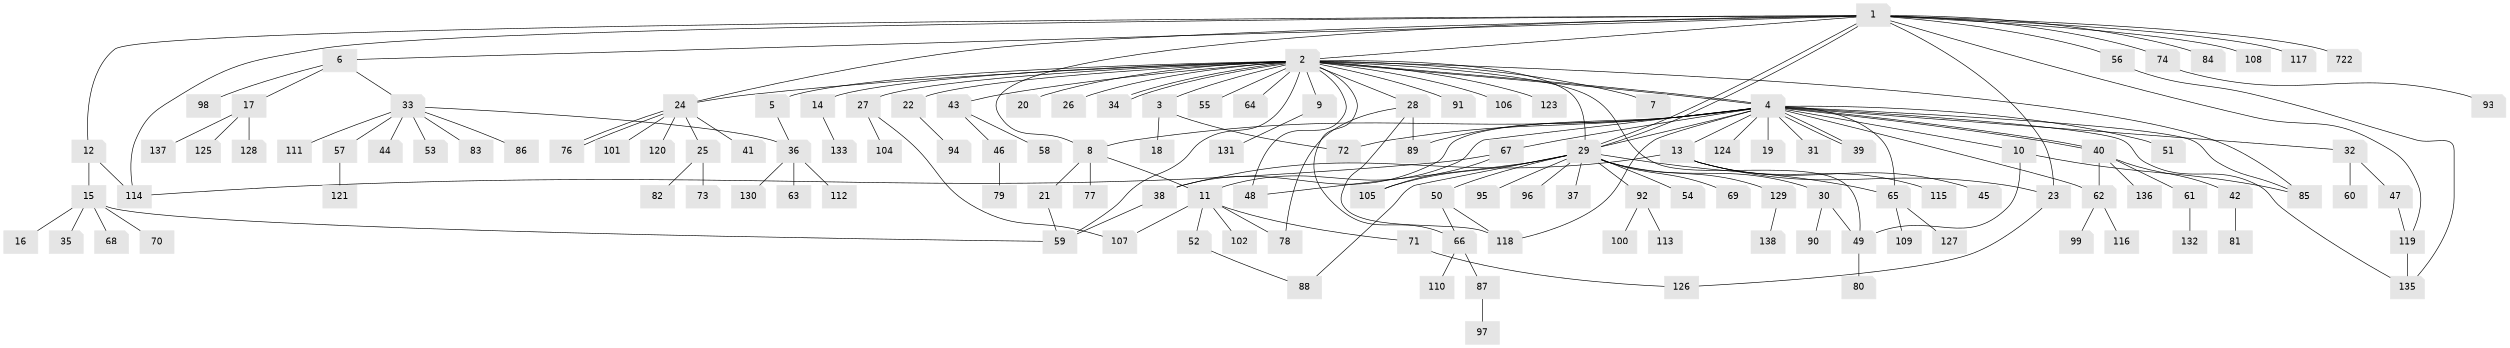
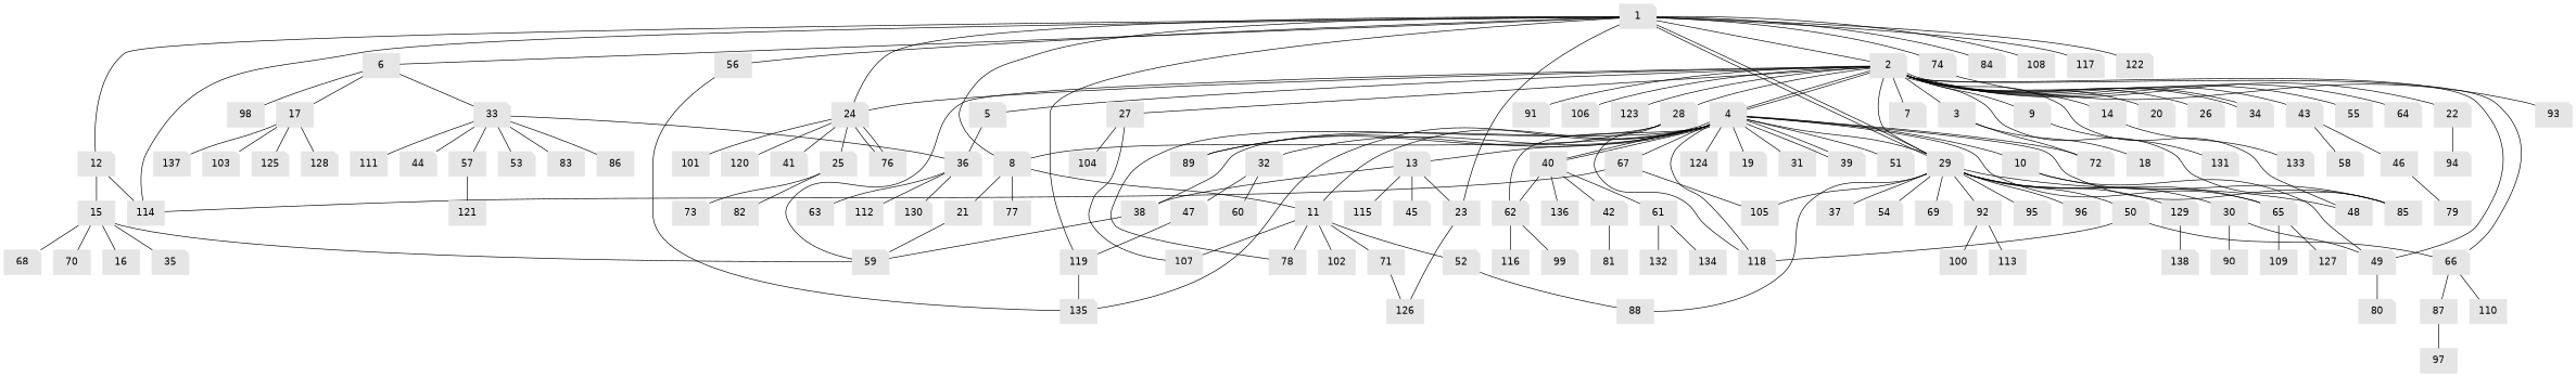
  graph {
    fontname="DejaVu Sans"
    node [color=gray90 fontname="DejaVu Sans" shape=note style=filled]
    edge [fontname="DejaVu Sans"]
    1
    2
    6 [shape=box]
    8
    12
    23 [shape=box]
    24
    29
    56 [shape=box]
    74
    84
    108 [shape=box]
    114 [shape=box]
    117
    119 [shape=box]
-   122 [label=722]
+   122
    3 [shape=box]
    4
    5
    7
    9
    14 [shape=box]
    20
    22
    26
    27 [shape=box]
    28
    34
    43
    48 [shape=box]
    49
    55 [shape=box]
    59
    64
    66
    85 [shape=box]
    91
    106
    123 [shape=box]
    17 [shape=box]
    33
    98 [shape=box]
    11 [shape=box]
    21 [shape=box]
    77 [shape=box]
    15 [shape=box]
    126 [shape=box]
    25
    41
    76 [shape=box]
    101 [shape=box]
    120
    65
    30 [shape=box]
    37 [shape=box]
    50
    54
    69
    88 [shape=box]
    92 [shape=box]
    95
    96 [shape=box]
    105 [shape=box]
    129
    135
    93
    124 [shape=box]
    18 [shape=box]
    72
    10 [shape=box]
    13
    19
    31 [shape=box]
    32
    38
    39
    40 [shape=box]
    51
    62
    67 [shape=box]
    89 [shape=box]
    118
    36
    131
    133
    94
    107
    104 [shape=box]
    78 [shape=box]
    46 [shape=box]
    58
    80
    87 [shape=box]
    110 [shape=box]
    52
    71 [shape=box]
    102 [shape=box]
    45
    115 [shape=box]
    47
    60 [shape=box]
    42
    61 [shape=box]
    136 [shape=box]
    99
    116 [shape=box]
    109 [shape=box]
    127 [shape=box]
    63 [shape=box]
    112 [shape=box]
    130
+   103
    125
    128
    137
    44
    53
    57 [shape=box]
    83 [shape=box]
    86 [shape=box]
    111 [shape=box]
    16 [shape=box]
    35
    68
    70 [shape=box]
    73
    82 [shape=box]
    90 [shape=box]
    100 [shape=box]
    113 [shape=box]
    138
    121 [shape=box]
    81 [shape=box]
    132 [shape=box]
+   134 [shape=box]
    79 [shape=box]
    97 [shape=box]
    1 -- 2
    1 -- 6
    1 -- 8
    1 -- 12
    1 -- 23
    1 -- 24
    1 -- 29
    1 -- 29
    1 -- 56
    1 -- 74
    1 -- 84
    1 -- 108
    1 -- 114
    1 -- 117
    1 -- 119
    1 -- 122
    2 -- 24
    2 -- 29
    2 -- 3
    2 -- 4
    2 -- 4
    2 -- 5
    2 -- 7
    2 -- 9
    2 -- 14
    2 -- 20
    2 -- 22
    2 -- 26
    2 -- 27
    2 -- 28
    2 -- 34
    2 -- 34
    2 -- 43
    2 -- 48
    2 -- 49
    2 -- 55
    2 -- 59
    2 -- 64
    2 -- 66
    2 -- 85
    2 -- 91
    2 -- 106
    2 -- 123
    6 -- 17
    6 -- 33
    6 -- 98
    8 -- 11
    8 -- 21
    8 -- 77
    12 -- 114
    12 -- 15
    23 -- 126
    24 -- 25
    24 -- 41
    24 -- 76
    24 -- 76
    24 -- 101
    24 -- 120
    29 -- 48
    29 -- 65
    29 -- 30
    29 -- 37
    29 -- 50
    29 -- 54
    29 -- 69
    29 -- 88
    29 -- 92
    29 -- 95
    29 -- 96
    29 -- 105
    29 -- 129
    56 -- 135
    74 -- 93
    119 -- 135
    3 -- 18
    3 -- 72
    4 -- 8
    4 -- 29
    4 -- 85
    4 -- 11
    4 -- 65
    4 -- 135
    4 -- 124
    4 -- 72
    4 -- 10
    4 -- 13
    4 -- 19
    4 -- 31
    4 -- 32
    4 -- 38
    4 -- 39
    4 -- 39
    4 -- 40
    4 -- 40
    4 -- 51
    4 -- 62
    4 -- 67
    4 -- 89
    4 -- 118
    5 -- 36
    9 -- 131
    14 -- 133
    22 -- 94
    27 -- 107
    27 -- 104
    28 -- 89
    28 -- 118
    28 -- 78
    43 -- 46
    43 -- 58
    49 -- 80
    66 -- 87
    66 -- 110
+   17 -- 103
    17 -- 125
    17 -- 128
    17 -- 137
    33 -- 36
    33 -- 44
    33 -- 53
    33 -- 57
    33 -- 83
    33 -- 86
    33 -- 111
    11 -- 107
    11 -- 78
    11 -- 52
    11 -- 71
    11 -- 102
    21 -- 59
    15 -- 59
    15 -- 16
    15 -- 35
    15 -- 68
    15 -- 70
    25 -- 73
    25 -- 82
    65 -- 109
    65 -- 127
    30 -- 49
    30 -- 90
    50 -- 66
    50 -- 118
    92 -- 100
    92 -- 113
    129 -- 138
    10 -- 49
    10 -- 85
    13 -- 23
    13 -- 38
    13 -- 45
    13 -- 115
    32 -- 47
    32 -- 60
    38 -- 59
    40 -- 62
    40 -- 42
    40 -- 61
    40 -- 136
    62 -- 99
    62 -- 116
    67 -- 114
    67 -- 105
    36 -- 63
    36 -- 112
    36 -- 130
    46 -- 79
    87 -- 97
    52 -- 88
    71 -- 126
    47 -- 119
    42 -- 81
    61 -- 132
+   61 -- 134
    57 -- 121
  }
